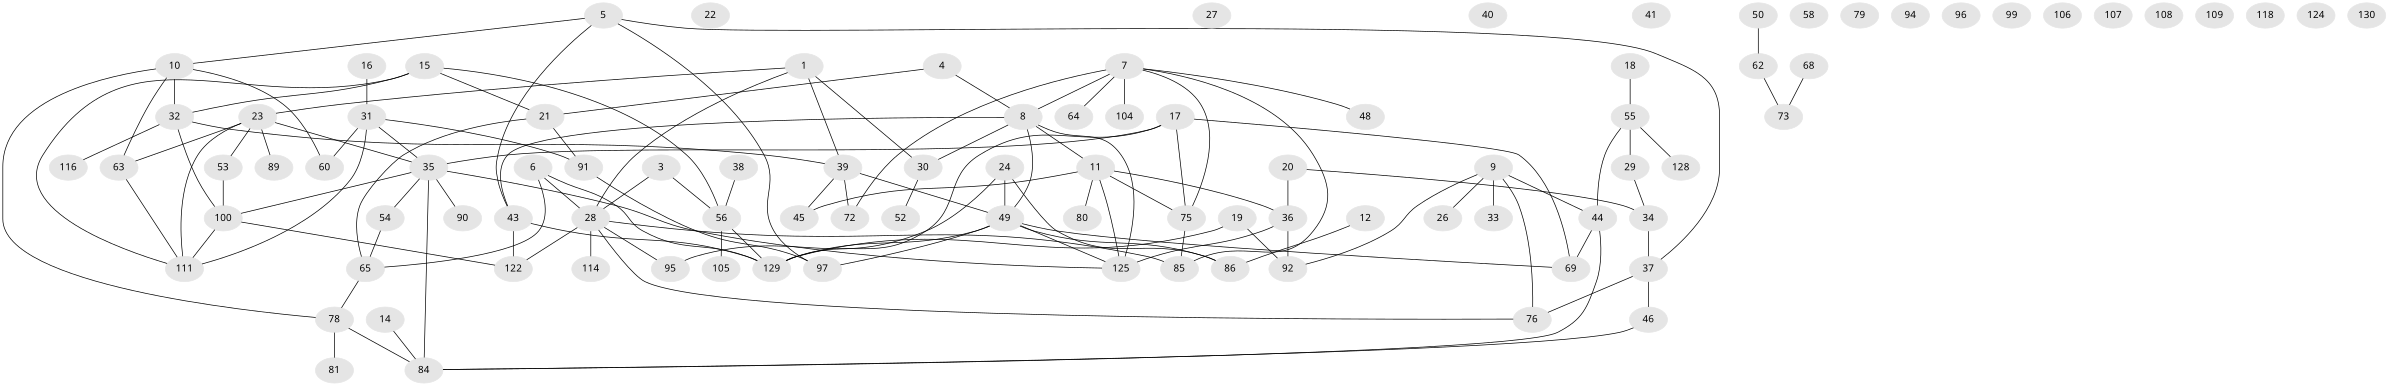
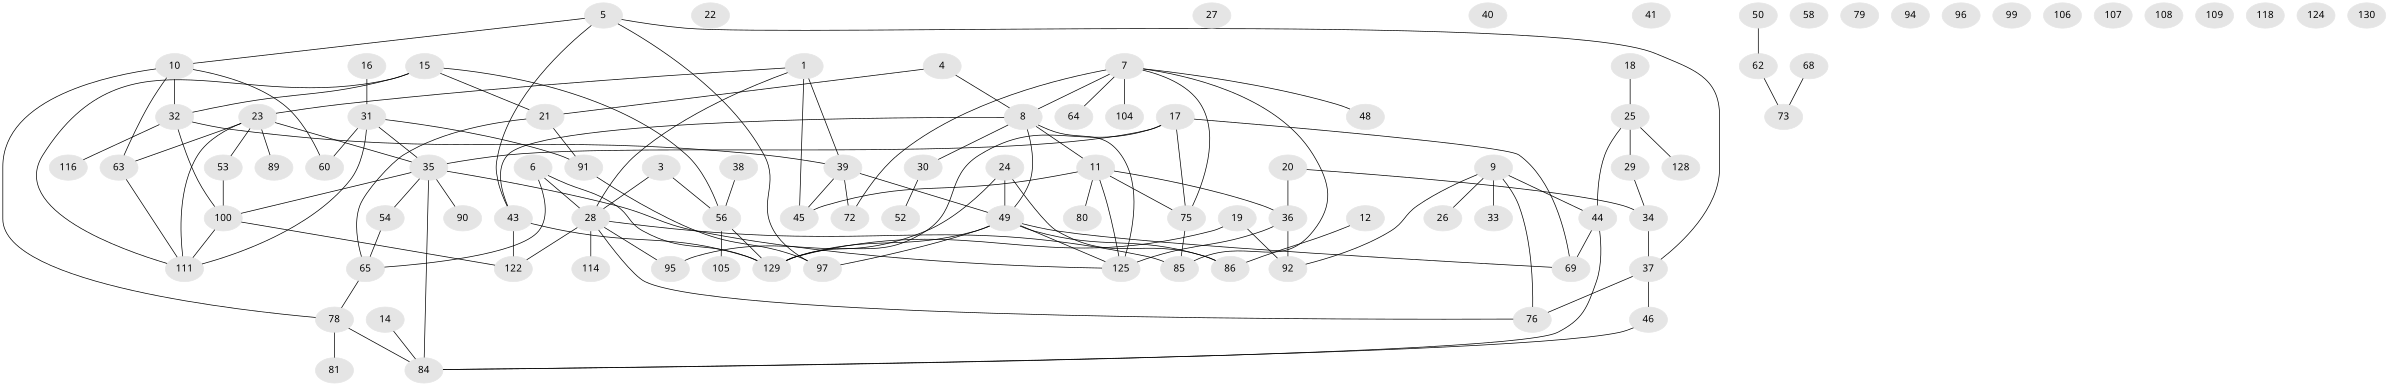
  graph {
    fontname="Noto Sans"
    node [color=gray90 fontname="Noto Sans" style=filled]
    edge [fontname="Noto Sans"]
    1 [super="+2"]
    23 [super="+126"]
    28 [super="+115"]
    39
    45 [super="+83"]
    63
    111 [super="+113"]
    35 [super="+87"]
    53 [super="+55"]
    89
    85
    76
    95
    114
    122
    72
    49 [super="+67"]
    3
    56 [super="+82"]
    129
    105
    4 [super="+77"]
    8 [super="+13"]
    21
    43 [super="+70"]
    11 [super="+127"]
    30
    125
    65 [super="+119"]
    n30 [label=91 super="+110"]
    5 [super="+93"]
    10 [super="+42"]
    37
    97 [super="+121"]
    32 [super="+66"]
    60
    78
    46
    6 [super="+74"]
    7 [super="+59"]
    48
    64
    75 [super="+120"]
    104
    36
    80
    52
    86 [super="+102"]
    69
    9 [super="+112"]
    26 [super="+103"]
    33
    44 [super="+91"]
    92
    84 [super="+98"]
    100 [super="+101"]
    116
    81
    12
    14
    15
    31 [super="+47"]
    16
    17 [super="+71"]
    54
    90
-   25 [super="+88" label=55]
+   25 [super="+88"]
    29
    128
    18
    19
    20 [super="+57"]
    34
    22 [super="+123"]
    24 [super="+51"]
    27
    38
    40
    41
    50
    62
    73 [super="+131"]
    58
    68
    79
    94
    96
    99
    106
    107
    108
    109
    118
    124
    130
    1 -- 23
    1 -- 28
    1 -- 39
-   1 -- 30
+   1 -- 45
    23 -- 63
    23 -- 111
    23 -- 35
    23 -- 53
    23 -- 89
    28 -- 85
    28 -- 76
    28 -- 95
    28 -- 114
    28 -- 122
    39 -- 45
    39 -- 72
    39 -- 49
    63 -- 111
    35 -- 125
    35 -- 84
    35 -- 100
    35 -- 54
    35 -- 90
    53 -- 100
    49 -- 129
    49 -- 125
    49 -- 97
    49 -- 86
    49 -- 69
    3 -- 28
    3 -- 56
    56 -- 129
    56 -- 105
    4 -- 8
    4 -- 21
    8 -- 49
    8 -- 43
    8 -- 11
    8 -- 30
    8 -- 125
    21 -- 65
    21 -- n30
    43 -- 122
    43 -- 129
    11 -- 45
    11 -- 125
    11 -- 75
    11 -- 36
    11 -- 80
    30 -- 52
    65 -- 78
    n30 -- 97
    5 -- 43
    5 -- 10
    5 -- 37
    5 -- 97
    10 -- 63
    10 -- 32
    10 -- 60
    10 -- 78
    37 -- 76
    37 -- 46
    32 -- 39
    32 -- 100
    32 -- 116
    78 -- 84
    78 -- 81
    46 -- 84
    6 -- 28
    6 -- 129
    6 -- 65
    7 -- 85
    7 -- 72
    7 -- 8
    7 -- 48
    7 -- 64
    7 -- 75
    7 -- 104
    75 -- 85
    36 -- 125
    36 -- 92
    9 -- 76
    9 -- 26
    9 -- 33
    9 -- 44
    9 -- 92
    44 -- 69
    44 -- 84
    100 -- 111
    100 -- 122
    12 -- 86
    14 -- 84
    15 -- 111
    15 -- 56
    15 -- 21
    15 -- 32
    31 -- 111
    31 -- 35
    31 -- n30
    31 -- 60
    16 -- 31
    17 -- 35
    17 -- 129
    17 -- 75
    17 -- 69
    54 -- 65
    25 -- 44
    25 -- 29
    25 -- 128
    29 -- 34
    18 -- 25
    19 -- 129
    19 -- 92
    20 -- 36
    20 -- 34
    34 -- 37
    24 -- 95
    24 -- 49
    24 -- 86
    38 -- 56
    50 -- 62
    62 -- 73
    68 -- 73
  }
